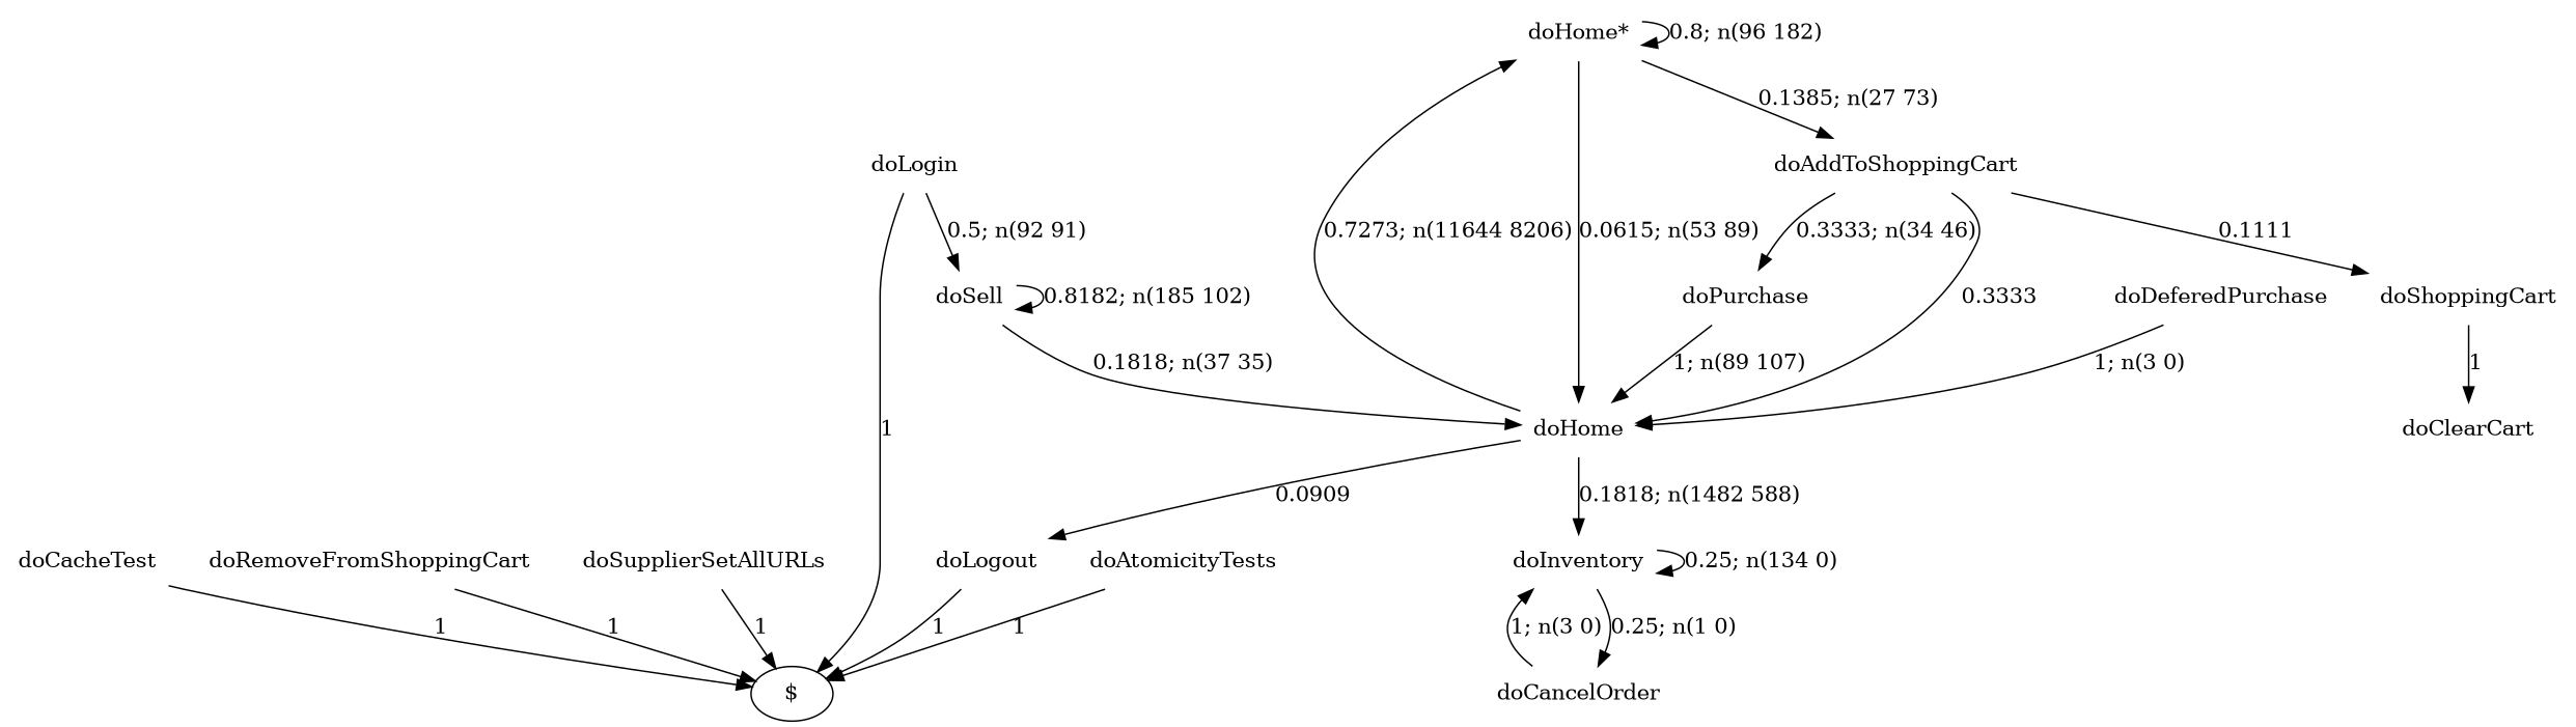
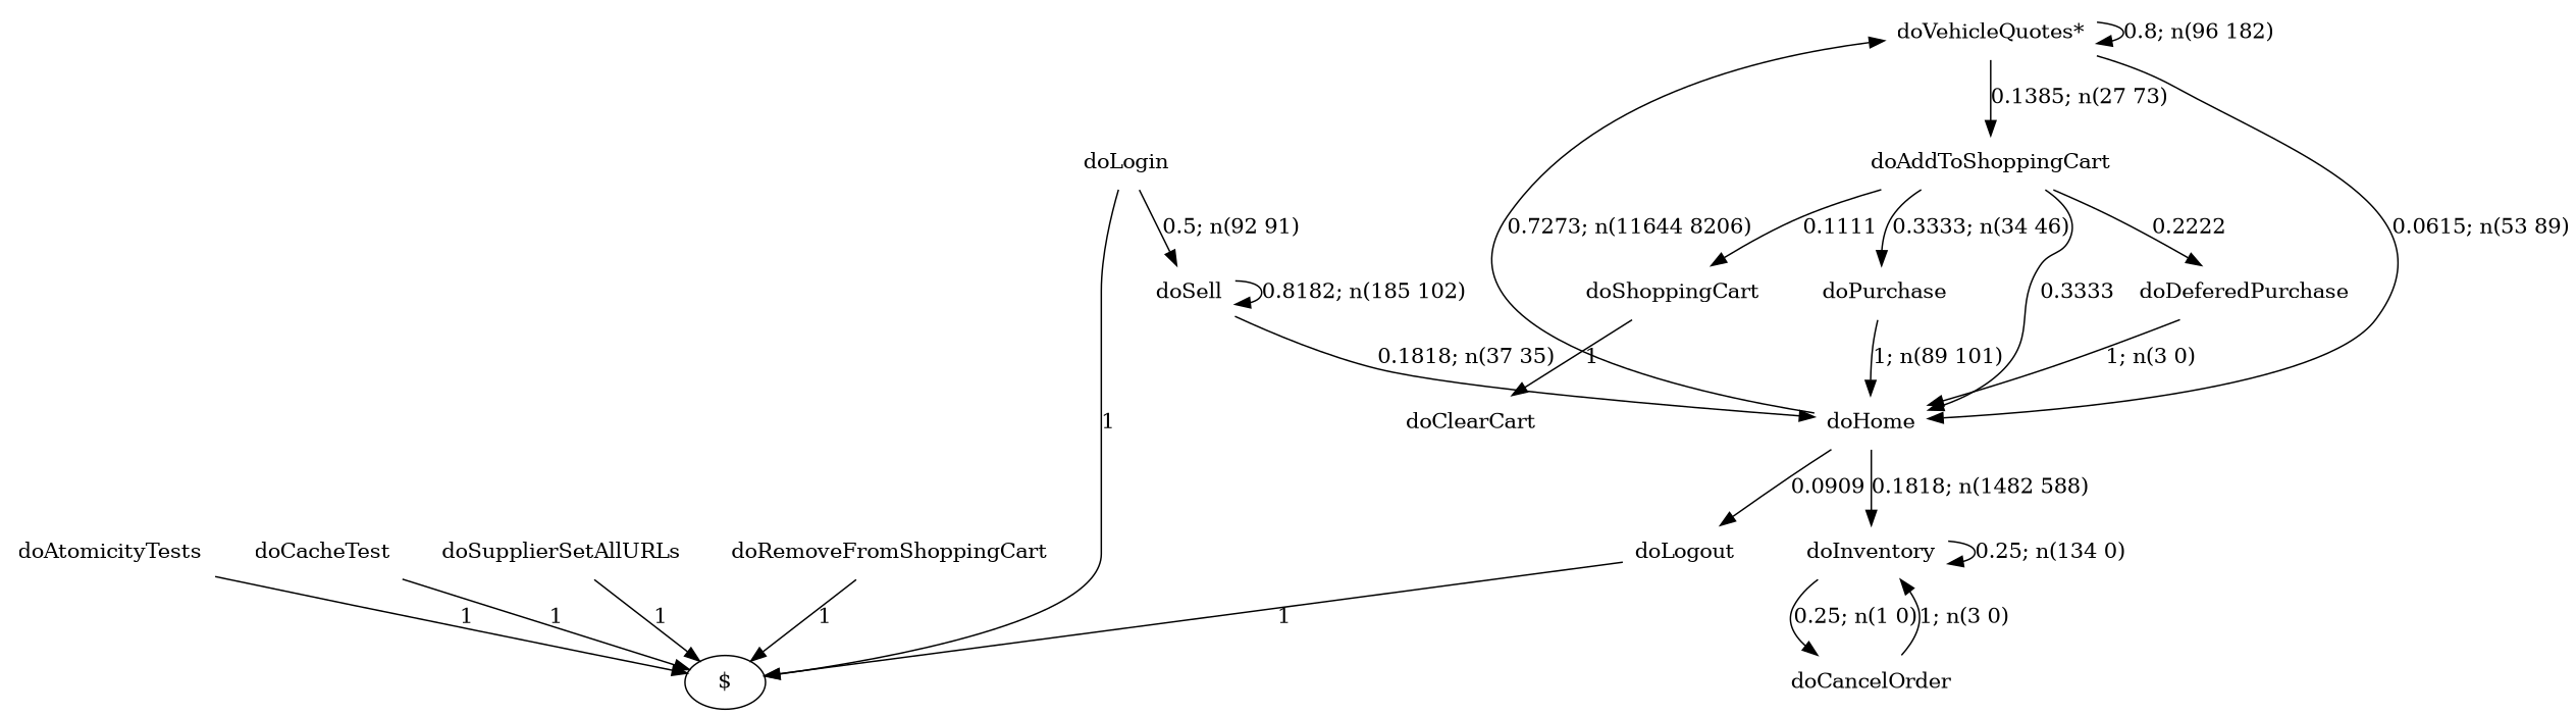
  digraph {
    node [shape=none]
    edge [style=solid]
-   n1 [label="doHome*"]
+   n1 [label="doVehicleQuotes*"]
    n2 [label=doAddToShoppingCart]
    n3 [label=doHome]
    n4 [label=doDeferedPurchase]
    n5 [label=doShoppingCart]
    n6 [label=doPurchase]
    n7 [label=doInventory]
    n8 [label=doLogout]
    n9 [label=doSupplierSetAllURLs]
    "$" [shape=""]
    n11 [label=doAtomicityTests]
    n12 [label=doCacheTest]
    n13 [label=doLogin]
    n14 [label=doSell]
    n15 [label=doClearCart]
    n16 [label=doCancelOrder]
    n17 [label=doRemoveFromShoppingCart]
    n1 -> n1 [label="0.8; n(96 182)"]
    n1 -> n2 [label="0.1385; n(27 73)"]
    n1 -> n3 [label="0.0615; n(53 89)"]
    n2 -> n3 [label=0.3333]
+   n2 -> n4 [label=0.2222]
    n2 -> n5 [label=0.1111]
    n2 -> n6 [label="0.3333; n(34 46)"]
    n3 -> n1 [label="0.7273; n(11644 8206)"]
    n3 -> n7 [label="0.1818; n(1482 588)"]
    n3 -> n8 [label=0.0909]
    n4 -> n3 [label="1; n(3 0)"]
    n5 -> n15 [label=1]
-   n6 -> n3 [label="1; n(89 107)"]
+   n6 -> n3 [label="1; n(89 101)"]
    n7 -> n7 [label="0.25; n(134 0)"]
    n7 -> n16 [label="0.25; n(1 0)"]
    n8 -> "$" [label=1]
    n9 -> "$" [label=1]
    n11 -> "$" [label=1]
    n12 -> "$" [label=1]
    n13 -> "$" [label=1]
    n13 -> n14 [label="0.5; n(92 91)"]
    n14 -> n3 [label="0.1818; n(37 35)"]
    n14 -> n14 [label="0.8182; n(185 102)"]
    n16 -> n7 [label="1; n(3 0)"]
    n17 -> "$" [label=1]
  }
